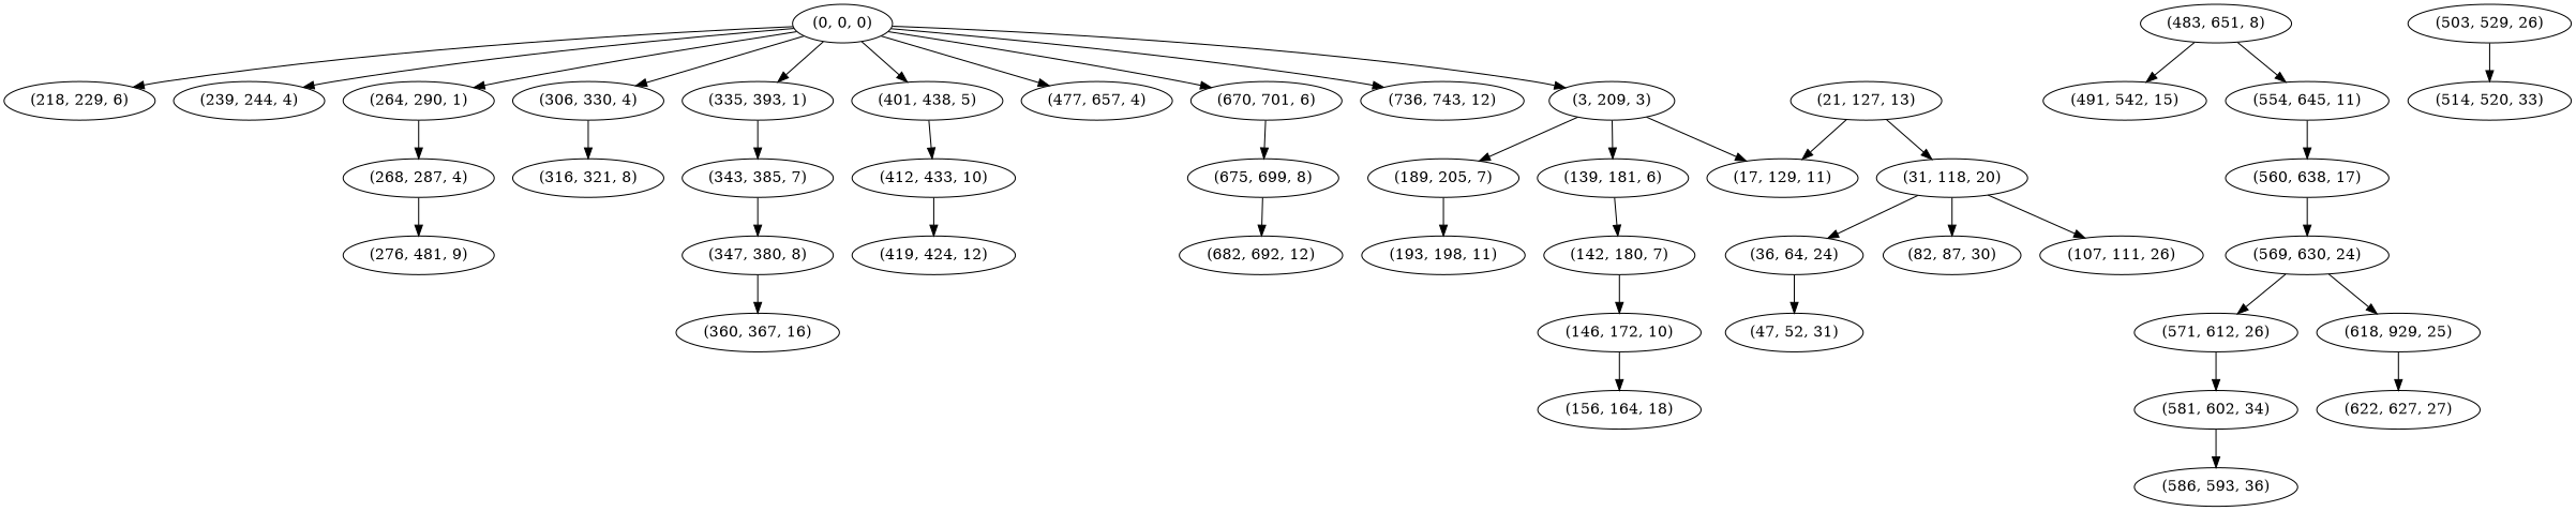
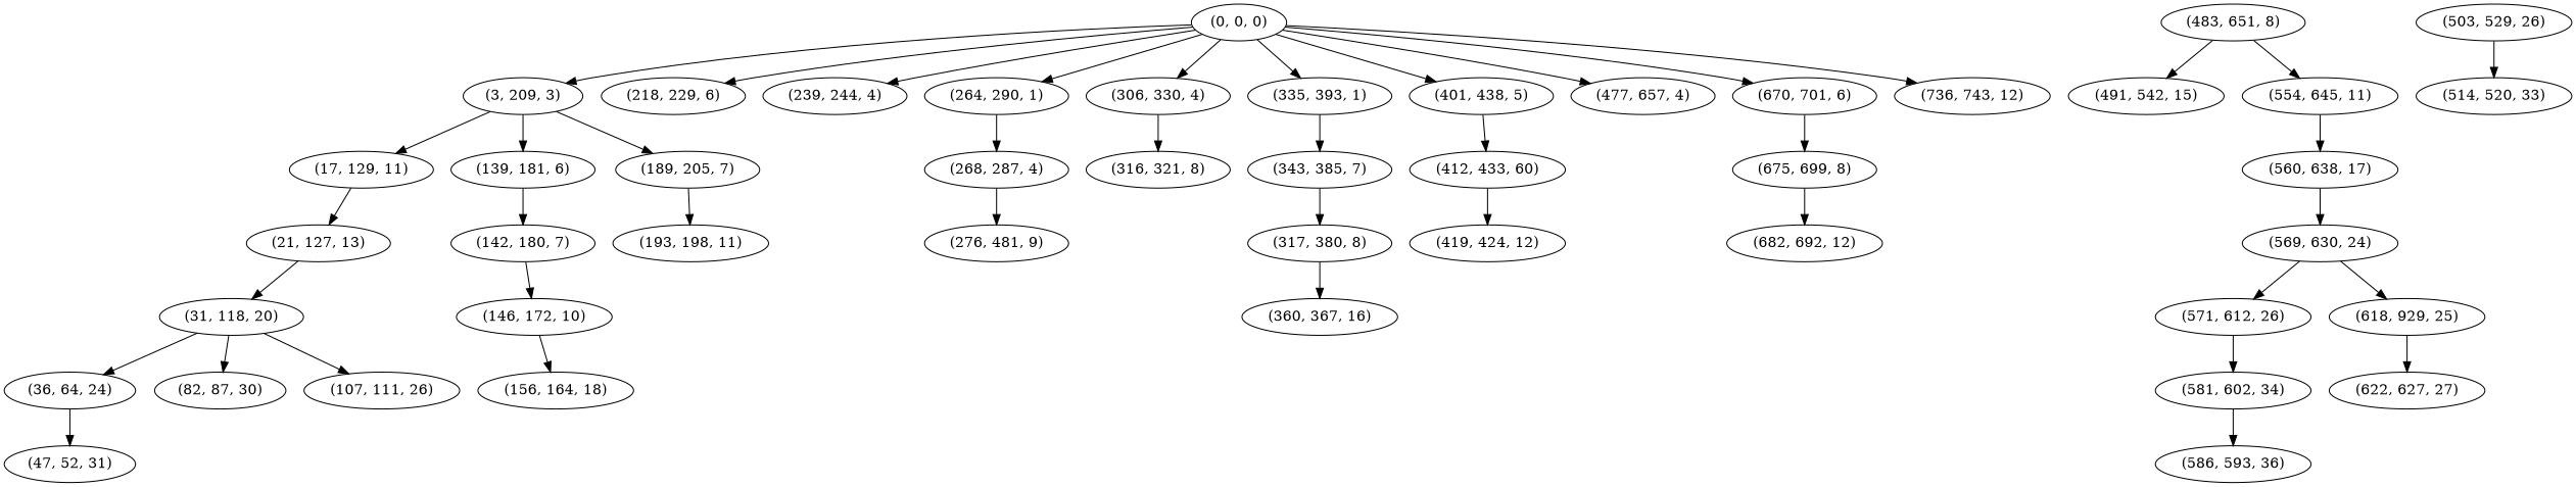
  digraph {
    "(0, 0, 0)"
    "(3, 209, 3)"
    "(218, 229, 6)"
    "(239, 244, 4)"
    "(264, 290, 1)"
    "(306, 330, 4)"
    "(335, 393, 1)"
    "(401, 438, 5)"
    "(477, 657, 4)"
    "(670, 701, 6)"
    "(736, 743, 12)"
    "(17, 129, 11)"
    "(139, 181, 6)"
    "(189, 205, 7)"
    "(268, 287, 4)"
    "(316, 321, 8)"
    "(343, 385, 7)"
-   "(412, 433, 10)"
+   "(412, 433, 10)" [label="(412, 433, 60)"]
    "(675, 699, 8)"
    "(21, 127, 13)"
    "(142, 180, 7)"
    "(193, 198, 11)"
    "(31, 118, 20)"
    "(36, 64, 24)"
    "(82, 87, 30)"
    "(107, 111, 26)"
    "(47, 52, 31)"
    "(146, 172, 10)"
    "(156, 164, 18)"
    n30 [label="(276, 481, 9)"]
-   "(347, 380, 8)"
+   "(347, 380, 8)" [label="(317, 380, 8)"]
    "(360, 367, 16)"
    "(419, 424, 12)"
    "(483, 651, 8)"
    "(491, 542, 15)"
    "(554, 645, 11)"
    "(560, 638, 17)"
    "(503, 529, 26)"
    "(514, 520, 33)"
    "(569, 630, 24)"
    "(571, 612, 26)"
    n42 [label="(618, 929, 25)"]
    "(581, 602, 34)"
    "(622, 627, 27)"
    "(586, 593, 36)"
    "(682, 692, 12)"
    "(0, 0, 0)" -> "(3, 209, 3)"
    "(0, 0, 0)" -> "(218, 229, 6)"
    "(0, 0, 0)" -> "(239, 244, 4)"
    "(0, 0, 0)" -> "(264, 290, 1)"
    "(0, 0, 0)" -> "(306, 330, 4)"
    "(0, 0, 0)" -> "(335, 393, 1)"
    "(0, 0, 0)" -> "(401, 438, 5)"
    "(0, 0, 0)" -> "(477, 657, 4)"
    "(0, 0, 0)" -> "(670, 701, 6)"
    "(0, 0, 0)" -> "(736, 743, 12)"
    "(3, 209, 3)" -> "(17, 129, 11)"
    "(3, 209, 3)" -> "(139, 181, 6)"
    "(3, 209, 3)" -> "(189, 205, 7)"
    "(264, 290, 1)" -> "(268, 287, 4)"
    "(306, 330, 4)" -> "(316, 321, 8)"
    "(335, 393, 1)" -> "(343, 385, 7)"
    "(401, 438, 5)" -> "(412, 433, 10)"
    "(670, 701, 6)" -> "(675, 699, 8)"
-   "(21, 127, 13)" -> "(17, 129, 11)"
+   "(17, 129, 11)" -> "(21, 127, 13)"
    "(139, 181, 6)" -> "(142, 180, 7)"
    "(189, 205, 7)" -> "(193, 198, 11)"
    "(268, 287, 4)" -> n30
    "(343, 385, 7)" -> "(347, 380, 8)"
    "(412, 433, 10)" -> "(419, 424, 12)"
    "(675, 699, 8)" -> "(682, 692, 12)"
    "(21, 127, 13)" -> "(31, 118, 20)"
    "(142, 180, 7)" -> "(146, 172, 10)"
    "(31, 118, 20)" -> "(36, 64, 24)"
    "(31, 118, 20)" -> "(82, 87, 30)"
    "(31, 118, 20)" -> "(107, 111, 26)"
    "(36, 64, 24)" -> "(47, 52, 31)"
    "(146, 172, 10)" -> "(156, 164, 18)"
    "(347, 380, 8)" -> "(360, 367, 16)"
    "(483, 651, 8)" -> "(491, 542, 15)"
    "(483, 651, 8)" -> "(554, 645, 11)"
    "(554, 645, 11)" -> "(560, 638, 17)"
    "(560, 638, 17)" -> "(569, 630, 24)"
    "(503, 529, 26)" -> "(514, 520, 33)"
    "(569, 630, 24)" -> "(571, 612, 26)"
    "(569, 630, 24)" -> n42
    "(571, 612, 26)" -> "(581, 602, 34)"
    n42 -> "(622, 627, 27)"
    "(581, 602, 34)" -> "(586, 593, 36)"
  }
